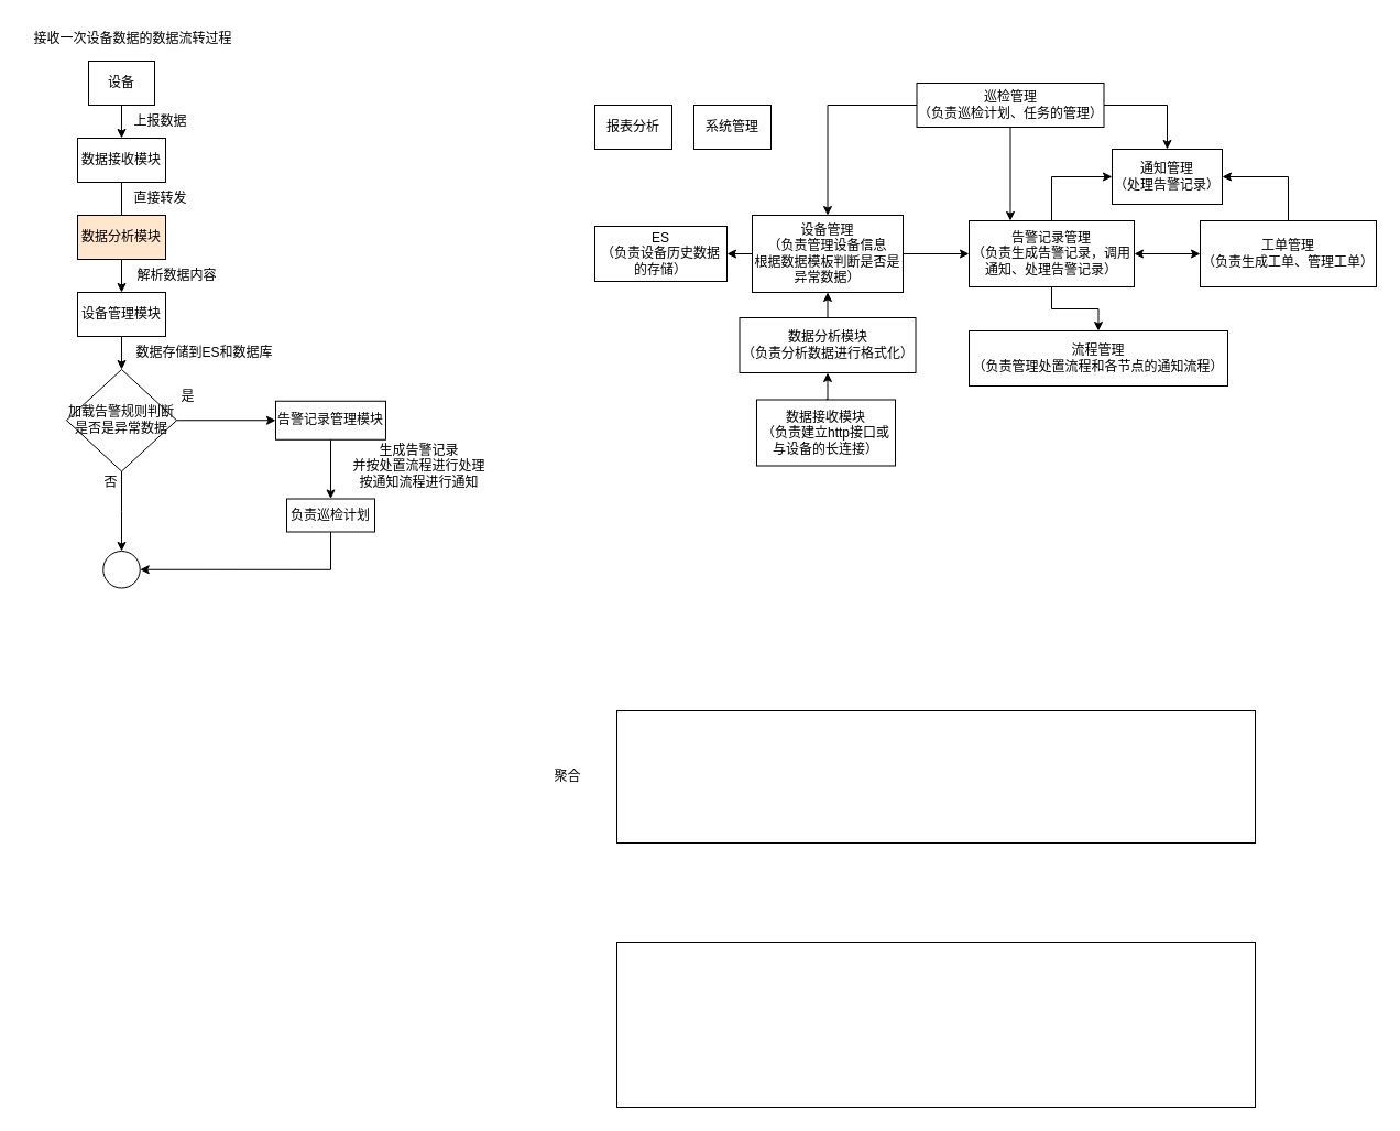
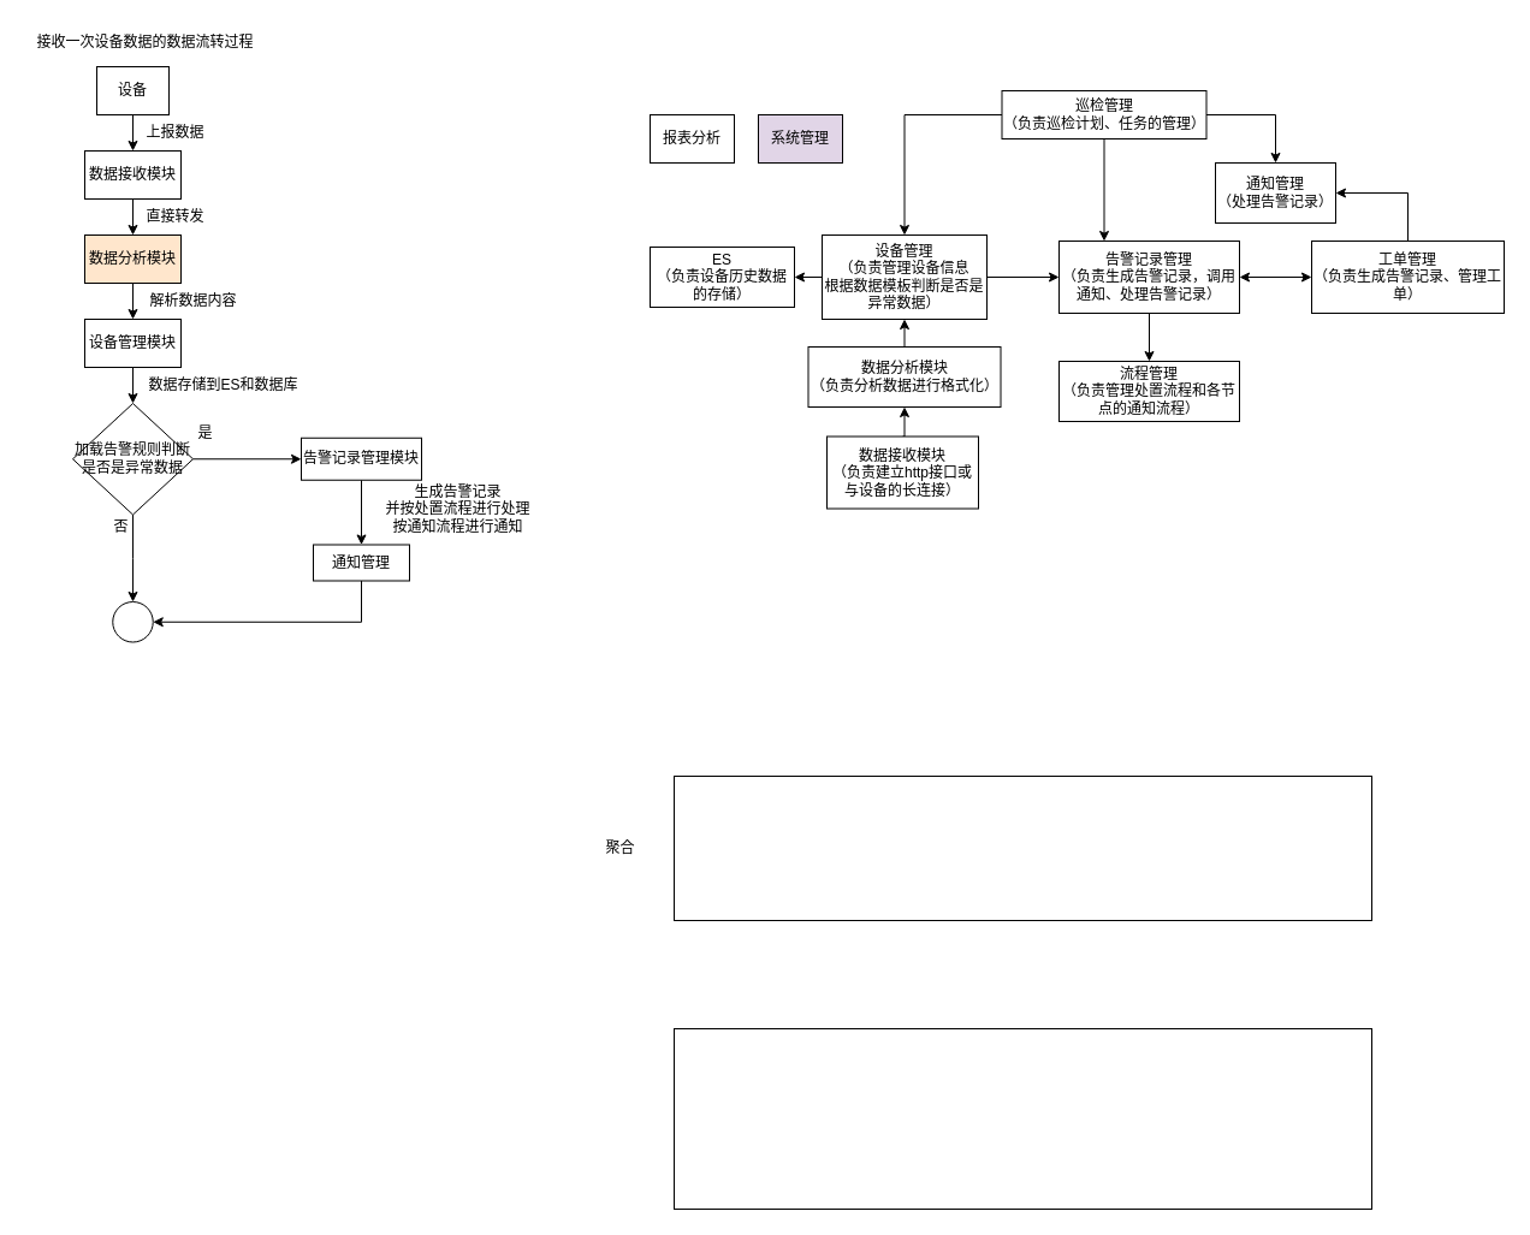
  <mxCell id="0" />
  <mxCell id="1" parent="0" />
  <mxCell id="2" value="" style="rounded=0;whiteSpace=wrap;html=1;" vertex="1" parent="1"><mxGeometry x="560" y="855" width="580" height="150" as="geometry" /></mxCell>
- <mxCell id="3" value="系统管理" style="rounded=0;whiteSpace=wrap;html=1;" vertex="1" parent="1"><mxGeometry x="630" y="95" width="70" height="40" as="geometry" /></mxCell>
+ <mxCell id="3" value="系统管理" style="rounded=0;whiteSpace=wrap;html=1;fillColor=#e1d5e7;" vertex="1" parent="1"><mxGeometry x="630" y="95" width="70" height="40" as="geometry" /></mxCell>
  <mxCell id="4" value="" style="rounded=0;whiteSpace=wrap;html=1;" vertex="1" parent="1"><mxGeometry x="560" y="645" width="580" height="120" as="geometry" /></mxCell>
  <mxCell id="5" value="聚合" style="text;html=1;resizable=0;autosize=1;align=center;verticalAlign=middle;points=[];fillColor=none;strokeColor=none;rounded=0;" vertex="1" parent="1"><mxGeometry x="490" y="690" width="50" height="30" as="geometry" /></mxCell>
  <mxCell id="6" style="edgeStyle=orthogonalEdgeStyle;rounded=0;orthogonalLoop=1;jettySize=auto;html=1;exitX=1;exitY=0.5;exitDx=0;exitDy=0;entryX=0;entryY=0.5;entryDx=0;entryDy=0;startArrow=none;startFill=0;" edge="1" parent="1" source="7" target="12"><mxGeometry relative="1" as="geometry" /></mxCell>
  <mxCell id="7" value="设备管理&lt;br&gt;（负责管理设备信息&lt;br&gt;根据数据模板判断是否是异常数据）" style="rounded=0;whiteSpace=wrap;html=1;" vertex="1" parent="1"><mxGeometry x="683" y="195" width="137" height="70" as="geometry" /></mxCell>
  <mxCell id="8" value="通知管理&lt;br&gt;（处理告警记录）" style="rounded=0;whiteSpace=wrap;html=1;" vertex="1" parent="1"><mxGeometry x="1010" y="135" width="100" height="50" as="geometry" /></mxCell>
- <mxCell id="9" style="edgeStyle=orthogonalEdgeStyle;rounded=0;orthogonalLoop=1;jettySize=auto;html=1;exitX=0.5;exitY=0;exitDx=0;exitDy=0;entryX=0;entryY=0.5;entryDx=0;entryDy=0;" edge="1" parent="1" source="12" target="8"><mxGeometry relative="1" as="geometry" /></mxCell>
  <mxCell id="10" style="edgeStyle=orthogonalEdgeStyle;rounded=0;orthogonalLoop=1;jettySize=auto;html=1;exitX=1;exitY=0.5;exitDx=0;exitDy=0;entryX=0;entryY=0.5;entryDx=0;entryDy=0;startArrow=classic;startFill=1;" edge="1" parent="1" source="12" target="18"><mxGeometry relative="1" as="geometry" /></mxCell>
  <mxCell id="11" style="edgeStyle=orthogonalEdgeStyle;rounded=0;orthogonalLoop=1;jettySize=auto;html=1;exitX=0.5;exitY=1;exitDx=0;exitDy=0;entryX=0.5;entryY=0;entryDx=0;entryDy=0;startArrow=none;startFill=0;" edge="1" parent="1" source="12" target="26"><mxGeometry relative="1" as="geometry" /></mxCell>
  <mxCell id="12" value="告警记录管理&lt;br&gt;（负责生成告警记录，调用通知、处理告警记录）" style="rounded=0;whiteSpace=wrap;html=1;" vertex="1" parent="1"><mxGeometry x="880" y="200" width="150" height="60" as="geometry" /></mxCell>
  <mxCell id="13" style="edgeStyle=orthogonalEdgeStyle;rounded=0;orthogonalLoop=1;jettySize=auto;html=1;exitX=0;exitY=0.5;exitDx=0;exitDy=0;startArrow=none;startFill=0;" edge="1" parent="1" source="16" target="7"><mxGeometry relative="1" as="geometry" /></mxCell>
  <mxCell id="14" style="edgeStyle=orthogonalEdgeStyle;rounded=0;orthogonalLoop=1;jettySize=auto;html=1;exitX=0.5;exitY=1;exitDx=0;exitDy=0;entryX=0.25;entryY=0;entryDx=0;entryDy=0;startArrow=none;startFill=0;" edge="1" parent="1" source="16" target="12"><mxGeometry relative="1" as="geometry" /></mxCell>
  <mxCell id="15" style="edgeStyle=orthogonalEdgeStyle;rounded=0;orthogonalLoop=1;jettySize=auto;html=1;exitX=1;exitY=0.5;exitDx=0;exitDy=0;startArrow=none;startFill=0;" edge="1" parent="1" source="16" target="8"><mxGeometry relative="1" as="geometry" /></mxCell>
  <mxCell id="16" value="巡检管理&lt;br&gt;（负责巡检计划、任务的管理）" style="rounded=0;whiteSpace=wrap;html=1;" vertex="1" parent="1"><mxGeometry x="832.5" y="75" width="170" height="40" as="geometry" /></mxCell>
  <mxCell id="17" style="edgeStyle=orthogonalEdgeStyle;rounded=0;orthogonalLoop=1;jettySize=auto;html=1;exitX=0.5;exitY=0;exitDx=0;exitDy=0;entryX=1;entryY=0.5;entryDx=0;entryDy=0;" edge="1" parent="1" source="18" target="8"><mxGeometry relative="1" as="geometry" /></mxCell>
- <mxCell id="18" value="工单管理&lt;br&gt;（负责生成工单、管理工单）" style="rounded=0;whiteSpace=wrap;html=1;" vertex="1" parent="1"><mxGeometry x="1090" y="200" width="160" height="60" as="geometry" /></mxCell>
+ <mxCell id="18" value="工单管理&lt;br&gt;（负责生成告警记录、管理工单）" style="rounded=0;whiteSpace=wrap;html=1;" vertex="1" parent="1"><mxGeometry x="1090" y="200" width="160" height="60" as="geometry" /></mxCell>
  <mxCell id="19" value="报表分析" style="rounded=0;whiteSpace=wrap;html=1;" vertex="1" parent="1"><mxGeometry x="540" y="95" width="70" height="40" as="geometry" /></mxCell>
  <mxCell id="20" style="edgeStyle=orthogonalEdgeStyle;rounded=0;orthogonalLoop=1;jettySize=auto;html=1;exitX=0.5;exitY=0;exitDx=0;exitDy=0;entryX=0.5;entryY=1;entryDx=0;entryDy=0;" edge="1" parent="1" source="21" target="24"><mxGeometry relative="1" as="geometry" /></mxCell>
  <mxCell id="21" value="数据接收模块&lt;br&gt;（负责建立http接口或与设备的长连接）" style="rounded=0;whiteSpace=wrap;html=1;" vertex="1" parent="1"><mxGeometry x="687" y="362.5" width="126" height="60" as="geometry" /></mxCell>
  <mxCell id="22" style="edgeStyle=orthogonalEdgeStyle;rounded=0;orthogonalLoop=1;jettySize=auto;html=1;exitX=0;exitY=0.5;exitDx=0;exitDy=0;entryX=1;entryY=0.5;entryDx=0;entryDy=0;" edge="1" parent="1" source="7" target="25"><mxGeometry relative="1" as="geometry" /></mxCell>
  <mxCell id="23" style="edgeStyle=orthogonalEdgeStyle;rounded=0;orthogonalLoop=1;jettySize=auto;html=1;exitX=0.5;exitY=0;exitDx=0;exitDy=0;entryX=0.5;entryY=1;entryDx=0;entryDy=0;" edge="1" parent="1" source="24" target="7"><mxGeometry relative="1" as="geometry" /></mxCell>
  <mxCell id="24" value="数据分析模块&lt;br&gt;（负责分析数据进行格式化）" style="rounded=0;whiteSpace=wrap;html=1;" vertex="1" parent="1"><mxGeometry x="671.5" y="288" width="160" height="50" as="geometry" /></mxCell>
  <mxCell id="25" value="ES&lt;br&gt;（负责设备历史数据的存储）" style="rounded=0;whiteSpace=wrap;html=1;" vertex="1" parent="1"><mxGeometry x="540" y="205" width="120" height="50" as="geometry" /></mxCell>
- <mxCell id="26" value="流程管理&lt;br&gt;（负责管理处置流程和各节点的通知流程）" style="rounded=0;whiteSpace=wrap;html=1;" vertex="1" parent="1"><mxGeometry x="880" y="300" width="235" height="50" as="geometry" /></mxCell>
+ <mxCell id="26" value="流程管理&lt;br&gt;（负责管理处置流程和各节点的通知流程）" style="rounded=0;whiteSpace=wrap;html=1;" vertex="1" parent="1"><mxGeometry x="880" y="300" width="150" height="50" as="geometry" /></mxCell>
  <mxCell id="27" style="edgeStyle=orthogonalEdgeStyle;rounded=0;orthogonalLoop=1;jettySize=auto;html=1;exitX=0.5;exitY=1;exitDx=0;exitDy=0;entryX=0.5;entryY=0;entryDx=0;entryDy=0;startArrow=none;startFill=0;" edge="1" parent="1" source="28" target="31"><mxGeometry relative="1" as="geometry" /></mxCell>
  <mxCell id="28" value="设备" style="rounded=0;whiteSpace=wrap;html=1;" vertex="1" parent="1"><mxGeometry x="80" y="55" width="60" height="40" as="geometry" /></mxCell>
  <mxCell id="29" value="接收一次设备数据的数据流转过程" style="text;html=1;resizable=0;autosize=1;align=center;verticalAlign=middle;points=[];fillColor=none;strokeColor=none;rounded=0;" vertex="1" parent="1"><mxGeometry x="20" y="20" width="200" height="30" as="geometry" /></mxCell>
- <mxCell id="30" style="edgeStyle=orthogonalEdgeStyle;rounded=0;orthogonalLoop=1;jettySize=auto;html=1;exitX=0.5;exitY=1;exitDx=0;exitDy=0;startArrow=none;startFill=0;endArrow=none;" edge="1" parent="1" source="31" target="34"><mxGeometry relative="1" as="geometry" /></mxCell>
+ <mxCell id="30" style="edgeStyle=orthogonalEdgeStyle;rounded=0;orthogonalLoop=1;jettySize=auto;html=1;exitX=0.5;exitY=1;exitDx=0;exitDy=0;startArrow=none;startFill=0;" edge="1" parent="1" source="31" target="34"><mxGeometry relative="1" as="geometry" /></mxCell>
  <mxCell id="31" value="数据接收模块" style="rounded=0;whiteSpace=wrap;html=1;" vertex="1" parent="1"><mxGeometry x="70" y="125" width="80" height="40" as="geometry" /></mxCell>
  <mxCell id="32" value="上报数据" style="text;html=1;resizable=0;autosize=1;align=center;verticalAlign=middle;points=[];fillColor=none;strokeColor=none;rounded=0;" vertex="1" parent="1"><mxGeometry x="110" y="95" width="70" height="30" as="geometry" /></mxCell>
  <mxCell id="33" style="edgeStyle=orthogonalEdgeStyle;rounded=0;orthogonalLoop=1;jettySize=auto;html=1;exitX=0.5;exitY=1;exitDx=0;exitDy=0;startArrow=none;startFill=0;" edge="1" parent="1" source="34" target="37"><mxGeometry relative="1" as="geometry" /></mxCell>
  <mxCell id="34" value="数据分析模块" style="rounded=0;whiteSpace=wrap;html=1;fillColor=#ffe6cc;" vertex="1" parent="1"><mxGeometry x="70" y="195" width="80" height="40" as="geometry" /></mxCell>
  <mxCell id="35" value="直接转发" style="text;html=1;resizable=0;autosize=1;align=center;verticalAlign=middle;points=[];fillColor=none;strokeColor=none;rounded=0;" vertex="1" parent="1"><mxGeometry x="110" y="165" width="70" height="30" as="geometry" /></mxCell>
  <mxCell id="36" style="edgeStyle=orthogonalEdgeStyle;rounded=0;orthogonalLoop=1;jettySize=auto;html=1;exitX=0.5;exitY=1;exitDx=0;exitDy=0;entryX=0.5;entryY=0;entryDx=0;entryDy=0;startArrow=none;startFill=0;" edge="1" parent="1" source="37" target="49"><mxGeometry relative="1" as="geometry" /></mxCell>
  <mxCell id="37" value="设备管理模块" style="rounded=0;whiteSpace=wrap;html=1;" vertex="1" parent="1"><mxGeometry x="70" y="265" width="80" height="40" as="geometry" /></mxCell>
  <mxCell id="38" style="edgeStyle=orthogonalEdgeStyle;rounded=0;orthogonalLoop=1;jettySize=auto;html=1;exitX=0.5;exitY=1;exitDx=0;exitDy=0;startArrow=none;startFill=0;" edge="1" parent="1"><mxGeometry relative="1" as="geometry"><mxPoint x="290" y="575" as="sourcePoint" /><mxPoint x="290" y="575" as="targetPoint" /></mxGeometry></mxCell>
  <mxCell id="39" style="edgeStyle=orthogonalEdgeStyle;rounded=0;orthogonalLoop=1;jettySize=auto;html=1;exitX=0.5;exitY=1;exitDx=0;exitDy=0;entryX=0.5;entryY=0;entryDx=0;entryDy=0;startArrow=none;startFill=0;" edge="1" parent="1" source="40" target="45"><mxGeometry relative="1" as="geometry" /></mxCell>
  <mxCell id="40" value="告警记录管理模块" style="rounded=0;whiteSpace=wrap;html=1;" vertex="1" parent="1"><mxGeometry x="250" y="363.75" width="100" height="35" as="geometry" /></mxCell>
  <mxCell id="41" value="解析数据内容" style="text;html=1;resizable=0;autosize=1;align=center;verticalAlign=middle;points=[];fillColor=none;strokeColor=none;rounded=0;" vertex="1" parent="1"><mxGeometry x="110" y="235" width="100" height="30" as="geometry" /></mxCell>
  <mxCell id="42" value="是" style="text;html=1;resizable=0;autosize=1;align=center;verticalAlign=middle;points=[];fillColor=none;strokeColor=none;rounded=0;" vertex="1" parent="1"><mxGeometry x="150" y="345" width="40" height="30" as="geometry" /></mxCell>
  <mxCell id="43" value="否" style="text;html=1;resizable=0;autosize=1;align=center;verticalAlign=middle;points=[];fillColor=none;strokeColor=none;rounded=0;" vertex="1" parent="1"><mxGeometry x="80" y="422.5" width="40" height="30" as="geometry" /></mxCell>
  <mxCell id="44" style="edgeStyle=orthogonalEdgeStyle;rounded=0;orthogonalLoop=1;jettySize=auto;html=1;exitX=0.5;exitY=1;exitDx=0;exitDy=0;entryX=1;entryY=0.5;entryDx=0;entryDy=0;startArrow=none;startFill=0;" edge="1" parent="1" source="45" target="50"><mxGeometry relative="1" as="geometry" /></mxCell>
- <mxCell id="45" value="负责巡检计划" style="rounded=0;whiteSpace=wrap;html=1;" vertex="1" parent="1"><mxGeometry x="260" y="452.5" width="80" height="30" as="geometry" /></mxCell>
+ <mxCell id="45" value="通知管理" style="rounded=0;whiteSpace=wrap;html=1;" vertex="1" parent="1"><mxGeometry x="260" y="452.5" width="80" height="30" as="geometry" /></mxCell>
  <mxCell id="46" value="生成告警记录&lt;br&gt;并按处置流程进行处理&lt;br&gt;按通知流程进行通知" style="text;html=1;resizable=0;autosize=1;align=center;verticalAlign=middle;points=[];fillColor=none;strokeColor=none;rounded=0;" vertex="1" parent="1"><mxGeometry x="310" y="392.5" width="140" height="60" as="geometry" /></mxCell>
  <mxCell id="47" style="edgeStyle=orthogonalEdgeStyle;rounded=0;orthogonalLoop=1;jettySize=auto;html=1;exitX=1;exitY=0.5;exitDx=0;exitDy=0;entryX=0;entryY=0.5;entryDx=0;entryDy=0;startArrow=none;startFill=0;" edge="1" parent="1" source="49" target="40"><mxGeometry relative="1" as="geometry" /></mxCell>
  <mxCell id="48" style="edgeStyle=orthogonalEdgeStyle;rounded=0;orthogonalLoop=1;jettySize=auto;html=1;exitX=0.5;exitY=1;exitDx=0;exitDy=0;startArrow=none;startFill=0;" edge="1" parent="1" source="49" target="50"><mxGeometry relative="1" as="geometry"><mxPoint x="110" y="470" as="targetPoint" /></mxGeometry></mxCell>
  <mxCell id="49" value="加载告警规则判断&lt;br&gt;是否是异常数据" style="rhombus;whiteSpace=wrap;html=1;" vertex="1" parent="1"><mxGeometry x="60" y="335" width="100" height="92.5" as="geometry" /></mxCell>
  <mxCell id="50" value="" style="ellipse;whiteSpace=wrap;html=1;aspect=fixed;" vertex="1" parent="1"><mxGeometry x="93.25" y="500" width="33.5" height="33.5" as="geometry" /></mxCell>
  <mxCell id="51" value="数据存储到ES和数据库" style="text;html=1;resizable=0;autosize=1;align=center;verticalAlign=middle;points=[];fillColor=none;strokeColor=none;rounded=0;" vertex="1" parent="1"><mxGeometry x="110" y="305" width="150" height="30" as="geometry" /></mxCell>
